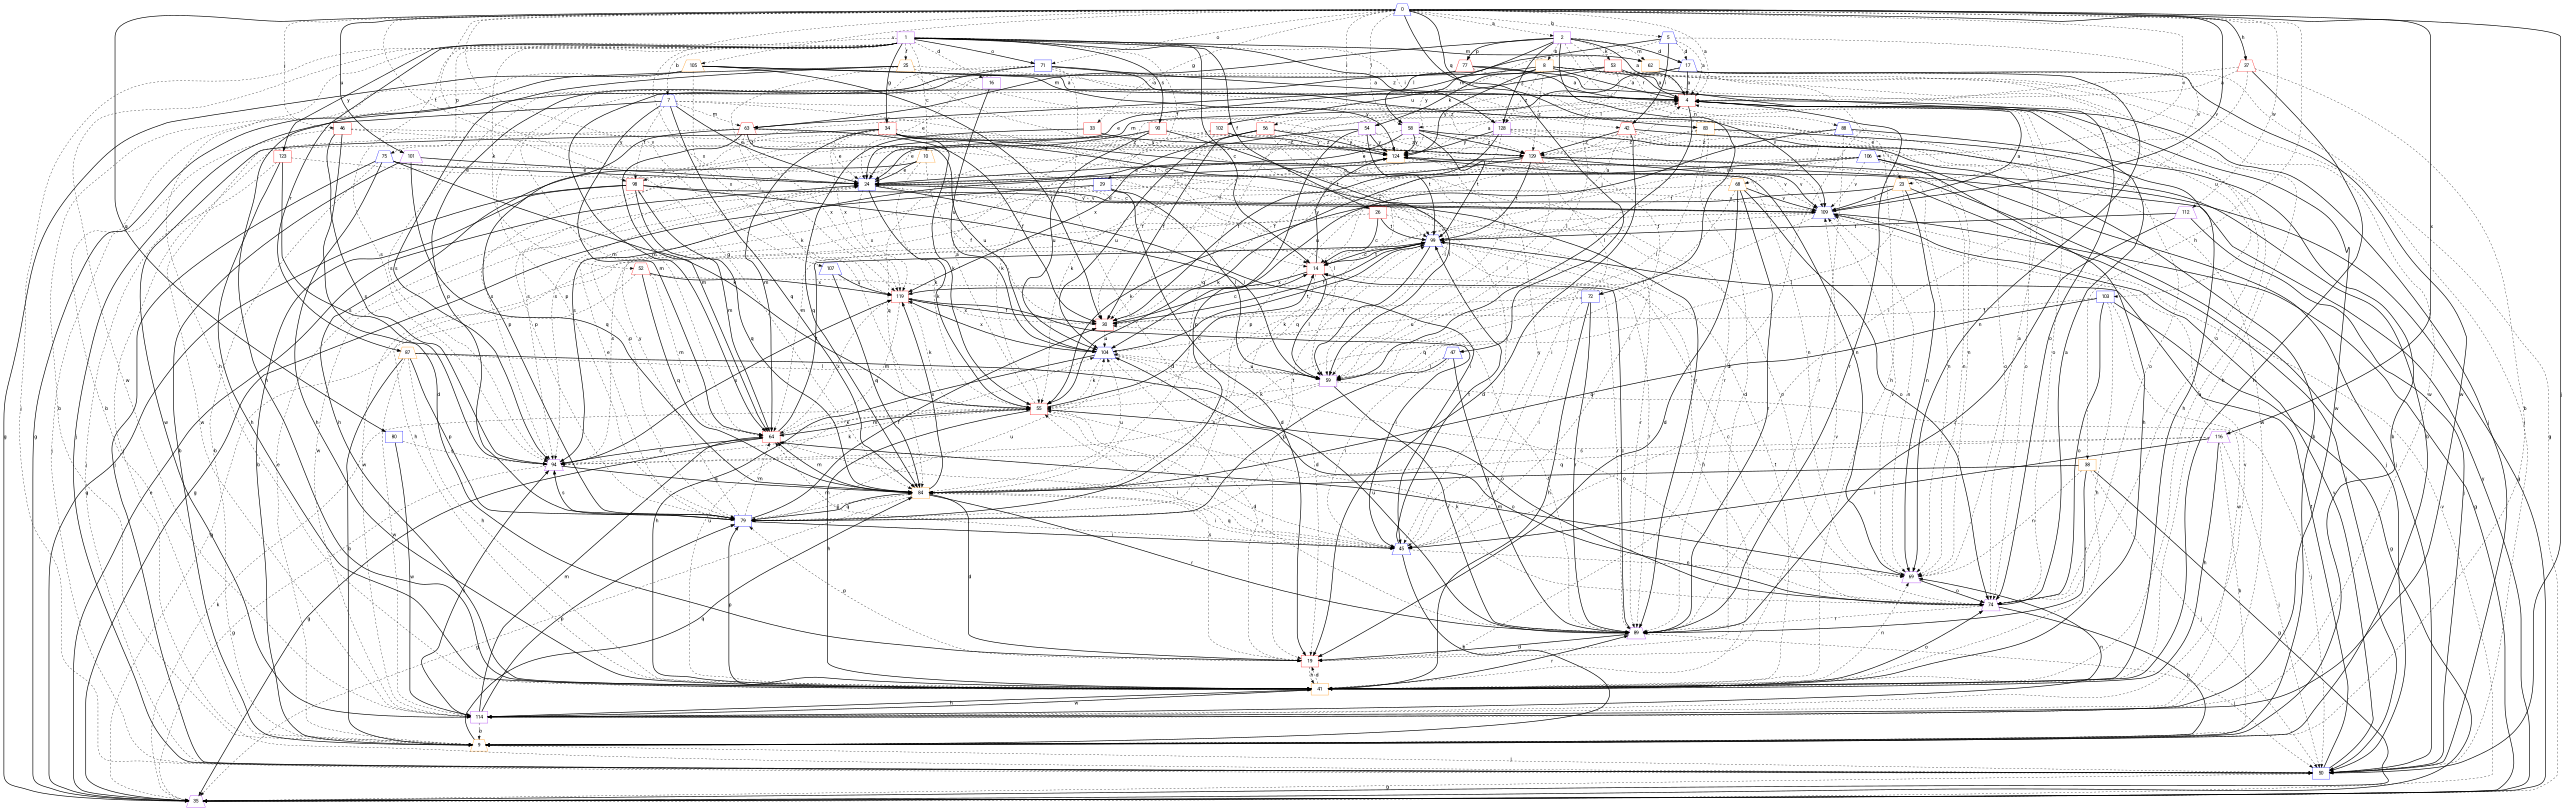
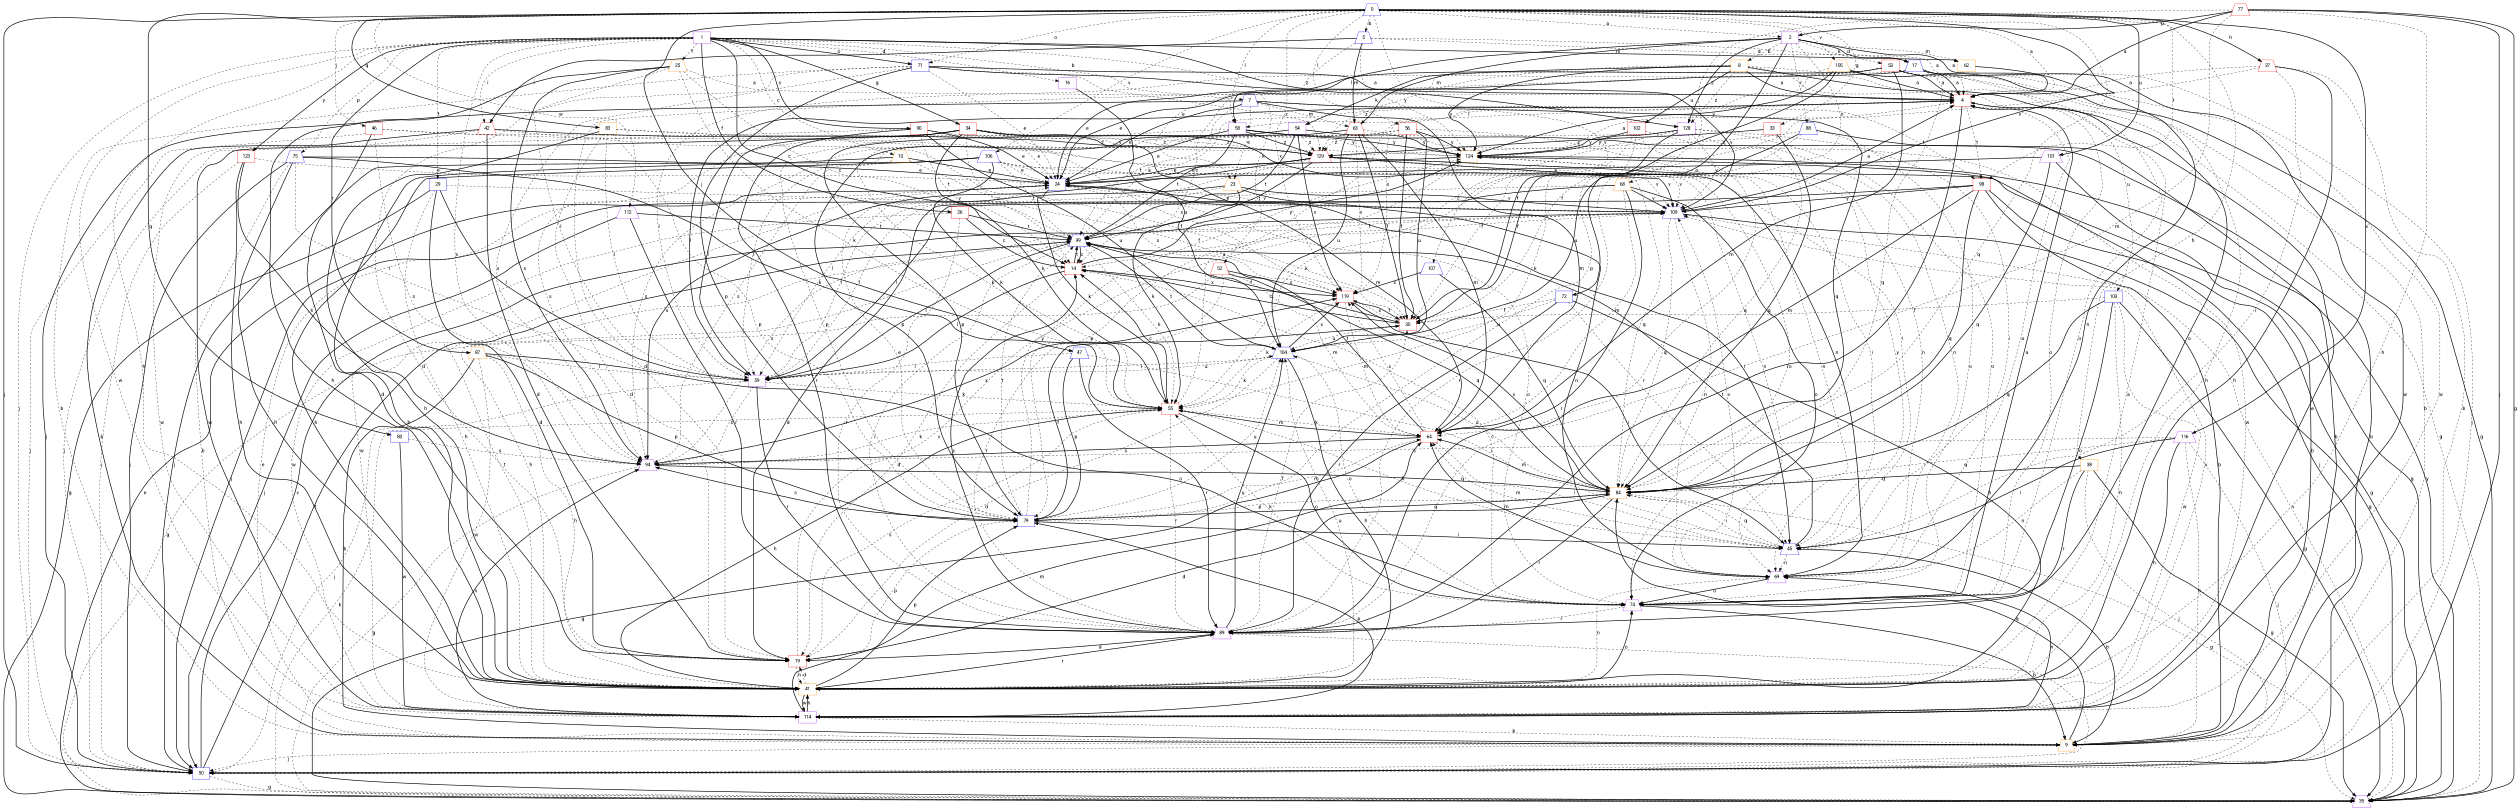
  strict digraph {
    fontname=Roboto
    node [color=red fontname=Roboto shape=box]
    edge [fontname=Roboto style=dashed]
    0 [color=blue shape=trapezium]
    2 [color=purple]
    4
    5 [color=blue shape=trapezium]
    33
    37 [shape=trapezium]
    38 [color=darkorange]
    46
    47 [color=blue shape=trapezium]
    50 [color=blue]
    56
    58 [color=purple]
    71 [color=blue]
    80 [color=blue]
    83 [color=darkorange]
    84 [color=darkorange]
    98
    101 [color=purple shape=trapezium]
    105 [color=darkorange shape=trapezium]
    106 [color=blue shape=trapezium]
    107 [color=blue shape=trapezium]
    109 [color=blue shape=trapezium]
    112 [color=purple shape=trapezium]
    116 [color=purple shape=trapezium]
    119
    62 [color=darkorange]
    128 [color=purple]
    8 [color=darkorange]
    17 [color=blue shape=trapezium]
    53
    63 [shape=trapezium]
    68 [color=darkorange shape=trapezium]
    72 [color=blue]
    77 [shape=trapezium]
    88 [color=blue shape=trapezium]
    114 [color=purple]
    59 [color=purple]
    74 [color=purple shape=trapezium]
    89 [color=purple shape=trapezium]
    42 [shape=trapezium]
    23 [color=darkorange shape=trapezium]
    124 [color=darkorange]
    129 [shape=trapezium]
    41 [color=darkorange]
    9 [color=darkorange shape=trapezium]
    30
    45 [color=blue shape=trapezium]
    35 [color=purple shape=trapezium]
    69 [color=purple shape=trapezium]
    94 [color=purple shape=trapezium]
    19
    79 [color=blue]
    99 [color=blue shape=trapezium]
    104 [color=blue shape=trapezium]
    24 [color=blue]
    64
    55
    1 [color=purple]
    7 [color=blue shape=trapezium]
    10 [color=darkorange shape=trapezium]
    14
    16 [color=purple]
    25 [color=darkorange shape=trapezium]
    26
    29 [color=blue]
    34
    52 [shape=trapezium]
    75 [color=blue shape=trapezium]
    87 [color=darkorange shape=trapezium]
    90
    123
    54 [color=purple]
    102
    103 [color=blue]
    0 -> 2 [label=a]
    0 -> 4 [label=a]
    0 -> 5 [label=b]
    0 -> 33 [label=g]
    0 -> 37 [label=h style=bold]
    0 -> 38 [label=h]
    0 -> 46 [label=j]
    0 -> 47 [label=j style=bold]
    0 -> 50 [label=j style=bold]
    0 -> 56 [label=l]
    0 -> 58 [label=l]
    0 -> 71 [label=o]
    0 -> 80 [label=q style=bold]
    0 -> 83 [label=q style=bold]
    0 -> 84 [label=q]
    0 -> 98 [label=t]
    0 -> 101 [label=u style=bold]
    0 -> 105 [label=v]
    0 -> 106 [label=v]
    0 -> 107 [label=v]
    0 -> 109 [label=v style=bold]
    0 -> 112 [label=w]
    0 -> 116 [label=x style=bold]
    0 -> 119 [label=x]
    2 -> 4 [label=a style=bold]
    2 -> 58 [label=l style=bold]
    2 -> 62 [label=m]
    2 -> 128 [label=z style=bold]
    2 -> 8 [label=b]
    2 -> 17 [label=d style=bold]
    2 -> 53 [label=k]
    2 -> 63 [label=m style=bold]
    2 -> 68 [label=n]
    2 -> 72 [label=o style=bold]
-   2 -> 77 [label=p style=bold]
+   77 -> 2 [label=p style=bold]
    2 -> 88 [label=r]
    4 -> 58 [label=l]
    4 -> 98 [label=t]
    4 -> 114 [label=w style=bold]
    4 -> 59 [label=l style=bold]
    4 -> 74 [label=o]
    4 -> 89 [label=r style=bold]
    5 -> 4 [label=a]
    5 -> 17 [label=d]
    5 -> 63 [label=m style=bold]
    5 -> 42 [label=i style=bold]
    5 -> 23 [label=e]
    5 -> 124 [label=y]
    33 -> 84 [label=q style=bold]
    33 -> 129 [label=z style=bold]
    37 -> 4 [label=a]
    37 -> 41 [label=h style=bold]
    37 -> 9 [label=b]
    37 -> 30 [label=f]
    37 -> 45 [label=i]
    38 -> 50 [label=j]
    38 -> 84 [label=q style=bold]
    38 -> 89 [label=r style=bold]
    38 -> 35 [label=g style=bold]
    38 -> 69 [label=n]
    46 -> 50 [label=j]
    46 -> 124 [label=y]
    46 -> 45 [label=i]
-   46 -> 94 [label=s style=bold]
+   46 -> 94 [label=s]
    46 -> 19 [label=d style=bold]
    47 -> 59 [label=l]
    47 -> 89 [label=r style=bold]
    47 -> 45 [label=i]
    47 -> 79 [label=p style=bold]
    50 -> 109 [label=v style=bold]
    50 -> 35 [label=g]
    50 -> 99 [label=t style=bold]
    56 -> 59 [label=l]
    56 -> 124 [label=y style=bold]
    56 -> 30 [label=f style=bold]
    56 -> 69 [label=n]
    56 -> 94 [label=s]
    56 -> 104 [label=u style=bold]
    58 -> 124 [label=y style=bold]
    58 -> 129 [label=z style=bold]
    58 -> 9 [label=b style=bold]
    58 -> 94 [label=s]
    58 -> 99 [label=t style=bold]
    58 -> 24 [label=e style=bold]
    71 -> 4 [label=a style=bold]
    71 -> 109 [label=v style=bold]
    71 -> 129 [label=z]
    71 -> 9 [label=b]
    71 -> 94 [label=s]
    71 -> 19 [label=d]
    71 -> 79 [label=p style=bold]
    71 -> 24 [label=e]
    80 -> 114 [label=w style=bold]
    80 -> 94 [label=s]
    83 -> 59 [label=l]
    83 -> 74 [label=o]
    83 -> 129 [label=z]
    83 -> 41 [label=h style=bold]
    83 -> 19 [label=d]
    83 -> 79 [label=p]
    84 -> 119 [label=x style=bold]
    84 -> 89 [label=r style=bold]
    84 -> 45 [label=i]
    84 -> 35 [label=g]
    84 -> 19 [label=d style=bold]
    84 -> 79 [label=p]
    84 -> 104 [label=u]
    84 -> 64 [label=m style=bold]
    98 -> 84 [label=q style=bold]
    98 -> 109 [label=v style=bold]
    98 -> 59 [label=l style=bold]
    98 -> 9 [label=b style=bold]
    98 -> 35 [label=g style=bold]
    98 -> 64 [label=m style=bold]
    101 -> 84 [label=q style=bold]
    101 -> 9 [label=b style=bold]
    101 -> 24 [label=e style=bold]
    105 -> 4 [label=a style=bold]
    105 -> 119 [label=x]
    105 -> 124 [label=y style=bold]
    105 -> 9 [label=b]
    105 -> 30 [label=f style=bold]
    105 -> 35 [label=g style=bold]
    106 -> 50 [label=j style=bold]
    106 -> 84 [label=q]
    106 -> 109 [label=v]
    106 -> 41 [label=h style=bold]
    106 -> 69 [label=n]
    106 -> 99 [label=t]
    106 -> 24 [label=e]
    106 -> 55 [label=k style=bold]
    107 -> 84 [label=q style=bold]
    107 -> 119 [label=x style=bold]
    109 -> 4 [label=a style=bold]
    109 -> 84 [label=q]
    109 -> 35 [label=g style=bold]
    109 -> 69 [label=n]
    109 -> 94 [label=s]
    109 -> 99 [label=t]
    109 -> 24 [label=e style=bold]
    112 -> 50 [label=j style=bold]
    112 -> 89 [label=r style=bold]
    112 -> 99 [label=t style=bold]
    116 -> 50 [label=j]
    116 -> 84 [label=q]
    116 -> 41 [label=h style=bold]
    116 -> 9 [label=b]
    116 -> 45 [label=i style=bold]
    116 -> 94 [label=s]
    119 -> 30 [label=f style=bold]
    119 -> 45 [label=i style=bold]
    119 -> 64 [label=m]
    119 -> 55 [label=k]
    62 -> 69 [label=n style=bold]
    128 -> 109 [label=v]
    128 -> 74 [label=o]
    128 -> 124 [label=y style=bold]
    128 -> 30 [label=f style=bold]
    128 -> 45 [label=i]
    128 -> 69 [label=n]
    128 -> 94 [label=s]
    128 -> 55 [label=k]
    128 -> 14 [label=c]
    8 -> 4 [label=a style=bold]
    8 -> 128 [label=z]
    8 -> 74 [label=o style=bold]
    8 -> 124 [label=y style=bold]
    8 -> 129 [label=z]
    8 -> 35 [label=g]
    8 -> 54 [label=k style=bold]
    8 -> 102 [label=u style=bold]
    8 -> 103 [label=u]
    17 -> 4 [label=a style=bold]
    17 -> 50 [label=j]
    17 -> 84 [label=q]
    17 -> 114 [label=w style=bold]
    17 -> 19 [label=d]
-   17 -> 24 [label=m style=bold]
+   17 -> 24 [label=e style=bold]
    53 -> 4 [label=a style=bold]
    53 -> 114 [label=w]
    53 -> 59 [label=l]
    53 -> 74 [label=o]
    53 -> 41 [label=h]
    53 -> 24 [label=e style=bold]
    53 -> 64 [label=m style=bold]
    53 -> 14 [label=c]
    63 -> 119 [label=x]
    63 -> 114 [label=w]
    63 -> 129 [label=z]
    63 -> 30 [label=f style=bold]
    63 -> 79 [label=p style=bold]
    63 -> 104 [label=u style=bold]
    63 -> 64 [label=m style=bold]
    68 -> 109 [label=v style=bold]
    68 -> 59 [label=l]
    68 -> 74 [label=o style=bold]
    68 -> 89 [label=r style=bold]
    68 -> 19 [label=d style=bold]
    68 -> 64 [label=m]
    72 -> 89 [label=r style=bold]
    72 -> 41 [label=h style=bold]
    72 -> 30 [label=f]
    72 -> 45 [label=i]
    72 -> 104 [label=u]
    77 -> 4 [label=a style=bold]
    77 -> 50 [label=j style=bold]
    77 -> 41 [label=h]
    77 -> 35 [label=g style=bold]
    77 -> 79 [label=p]
    77 -> 64 [label=m]
    88 -> 74 [label=o]
    88 -> 89 [label=r]
    88 -> 129 [label=z]
    88 -> 9 [label=b style=bold]
    88 -> 104 [label=u style=bold]
    114 -> 109 [label=v]
    114 -> 41 [label=h style=bold]
    114 -> 9 [label=b]
    114 -> 69 [label=n style=bold]
    114 -> 94 [label=s style=bold]
    114 -> 79 [label=p style=bold]
    114 -> 64 [label=m style=bold]
    59 -> 50 [label=j]
    59 -> 89 [label=r style=bold]
    59 -> 94 [label=s]
    59 -> 104 [label=u]
    59 -> 55 [label=k]
    74 -> 4 [label=a style=bold]
    74 -> 89 [label=r]
    74 -> 9 [label=b style=bold]
    74 -> 55 [label=k]
    74 -> 14 [label=c]
    89 -> 50 [label=j]
    89 -> 30 [label=f]
    89 -> 19 [label=d style=bold]
    89 -> 104 [label=u style=bold]
    89 -> 14 [label=c style=bold]
    42 -> 114 [label=w]
    42 -> 129 [label=z style=bold]
    42 -> 9 [label=b style=bold]
    42 -> 30 [label=f]
    42 -> 19 [label=d style=bold]
    23 -> 50 [label=j style=bold]
    23 -> 109 [label=v style=bold]
    23 -> 59 [label=l]
    23 -> 69 [label=n style=bold]
    23 -> 55 [label=k style=bold]
    124 -> 4 [label=a]
    124 -> 50 [label=j style=bold]
    124 -> 109 [label=v]
    124 -> 79 [label=p]
    124 -> 24 [label=e style=bold]
    129 -> 109 [label=v style=bold]
    129 -> 59 [label=l]
    129 -> 45 [label=i]
    129 -> 35 [label=g style=bold]
    129 -> 69 [label=n]
    129 -> 94 [label=s style=bold]
    129 -> 99 [label=t style=bold]
    129 -> 24 [label=e style=bold]
    41 -> 4 [label=a]
    41 -> 114 [label=w style=bold]
    41 -> 74 [label=o style=bold]
    41 -> 89 [label=r style=bold]
    41 -> 69 [label=n]
    41 -> 19 [label=d]
    41 -> 79 [label=p style=bold]
    41 -> 99 [label=t]
    41 -> 104 [label=u]
    9 -> 50 [label=j]
    9 -> 84 [label=q style=bold]
    9 -> 24 [label=e]
    30 -> 119 [label=x]
    30 -> 104 [label=u]
    30 -> 14 [label=c style=bold]
    45 -> 84 [label=q]
    45 -> 124 [label=y]
    45 -> 9 [label=b style=bold]
    45 -> 69 [label=n]
    45 -> 99 [label=t style=bold]
    45 -> 64 [label=m]
    45 -> 55 [label=k]
    35 -> 109 [label=v]
    35 -> 124 [label=y style=bold]
    35 -> 24 [label=e style=bold]
    35 -> 55 [label=k]
    69 -> 4 [label=a]
    69 -> 109 [label=v]
    69 -> 74 [label=o style=bold]
    69 -> 64 [label=m style=bold]
    94 -> 84 [label=q style=bold]
    94 -> 119 [label=x style=bold]
    94 -> 35 [label=g]
    94 -> 55 [label=k]
    19 -> 109 [label=v]
    19 -> 41 [label=h]
    19 -> 79 [label=p]
    19 -> 55 [label=s]
    79 -> 84 [label=q style=bold]
    79 -> 124 [label=y]
    79 -> 30 [label=f style=bold]
    79 -> 45 [label=i style=bold]
    79 -> 94 [label=s style=bold]
    79 -> 99 [label=t]
    79 -> 104 [label=u]
    79 -> 24 [label=e]
    79 -> 64 [label=m]
    99 -> 4 [label=a]
    99 -> 59 [label=l style=bold]
    99 -> 89 [label=r]
    99 -> 41 [label=h]
    99 -> 30 [label=f style=bold]
    99 -> 55 [label=k]
    99 -> 14 [label=c style=bold]
    104 -> 119 [label=x style=bold]
    104 -> 59 [label=l]
    104 -> 74 [label=o]
    104 -> 41 [label=h style=bold]
    104 -> 19 [label=d]
    104 -> 99 [label=t style=bold]
    104 -> 55 [label=k]
    24 -> 109 [label=v]
    24 -> 119 [label=x]
    24 -> 114 [label=w]
    24 -> 74 [label=o]
    24 -> 45 [label=i style=bold]
    24 -> 55 [label=k style=bold]
    64 -> 119 [label=x]
    64 -> 45 [label=i]
    64 -> 35 [label=g style=bold]
    64 -> 94 [label=s style=bold]
    64 -> 99 [label=t style=bold]
    64 -> 55 [label=k]
    55 -> 4 [label=a]
    55 -> 74 [label=o style=bold]
    55 -> 89 [label=r]
    55 -> 41 [label=h style=bold]
    55 -> 64 [label=m style=bold]
    55 -> 14 [label=c style=bold]
    1 -> 50 [label=j]
    1 -> 71 [label=o style=bold]
    1 -> 62 [label=m style=bold]
    1 -> 128 [label=z style=bold]
    1 -> 114 [label=w]
    1 -> 42 [label=i]
    1 -> 41 [label=h]
    1 -> 94 [label=s]
    1 -> 7 [label=b]
    1 -> 10 [label=c]
    1 -> 14 [label=c style=bold]
    1 -> 16 [label=d]
    1 -> 25 [label=f]
    1 -> 26 [label=f style=bold]
    1 -> 29 [label=f]
    1 -> 34 [label=g style=bold]
    1 -> 52 [label=k]
    1 -> 75 [label=p]
    1 -> 87 [label=r style=bold]
    1 -> 90 [label=s style=bold]
    1 -> 123 [label=y style=bold]
    7 -> 50 [label=j style=bold]
    7 -> 84 [label=q style=bold]
    7 -> 98 [label=t]
    7 -> 63 [label=m]
    7 -> 23 [label=e]
    7 -> 99 [label=t]
    7 -> 24 [label=e style=bold]
    7 -> 64 [label=m style=bold]
    10 -> 41 [label=h style=bold]
    10 -> 30 [label=f]
    10 -> 24 [label=e style=bold]
    10 -> 55 [label=k]
    14 -> 119 [label=x style=bold]
    14 -> 59 [label=l style=bold]
    14 -> 124 [label=y style=bold]
    14 -> 19 [label=d]
    14 -> 99 [label=t style=bold]
    16 -> 104 [label=u style=bold]
    25 -> 4 [label=a]
    25 -> 59 [label=l]
    25 -> 41 [label=h style=bold]
    25 -> 94 [label=s style=bold]
    25 -> 55 [label=k]
    25 -> 14 [label=c]
    26 -> 114 [label=w]
    26 -> 89 [label=r]
    26 -> 99 [label=t style=bold]
    26 -> 14 [label=c style=bold]
    29 -> 109 [label=v]
    29 -> 59 [label=l style=bold]
    29 -> 41 [label=h]
    29 -> 35 [label=g style=bold]
    29 -> 19 [label=d style=bold]
    34 -> 119 [label=x]
    34 -> 114 [label=w style=bold]
    34 -> 59 [label=l style=bold]
    34 -> 124 [label=y]
    34 -> 69 [label=n style=bold]
    34 -> 79 [label=p]
    34 -> 24 [label=e]
    34 -> 64 [label=m style=bold]
    34 -> 55 [label=k style=bold]
    34 -> 14 [label=c]
    52 -> 84 [label=q style=bold]
    52 -> 119 [label=x style=bold]
    52 -> 89 [label=r]
    52 -> 35 [label=g]
    52 -> 64 [label=m]
    75 -> 50 [label=j style=bold]
    75 -> 59 [label=l]
    75 -> 41 [label=h style=bold]
    75 -> 9 [label=b]
    75 -> 24 [label=e style=bold]
    75 -> 55 [label=k style=bold]
    87 -> 114 [label=w]
    87 -> 59 [label=l]
    87 -> 74 [label=o style=bold]
    87 -> 41 [label=h]
    87 -> 9 [label=b style=bold]
    87 -> 79 [label=p style=bold]
    90 -> 50 [label=j]
    90 -> 89 [label=r style=bold]
    90 -> 129 [label=z]
    90 -> 99 [label=t]
    90 -> 104 [label=u style=bold]
    90 -> 24 [label=e style=bold]
    123 -> 50 [label=j]
    123 -> 41 [label=h style=bold]
    123 -> 94 [label=s style=bold]
    123 -> 24 [label=e]
    54 -> 119 [label=x style=bold]
    54 -> 124 [label=y style=bold]
    54 -> 129 [label=z]
    54 -> 79 [label=p style=bold]
    54 -> 99 [label=t style=bold]
    102 -> 84 [label=q]
    102 -> 89 [label=r]
    102 -> 124 [label=y style=bold]
    102 -> 30 [label=f]
    102 -> 55 [label=k]
    103 -> 84 [label=q style=bold]
    103 -> 114 [label=w]
    103 -> 74 [label=o style=bold]
    103 -> 41 [label=h]
    103 -> 30 [label=f]
    103 -> 35 [label=g style=bold]
  }
